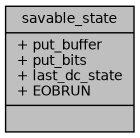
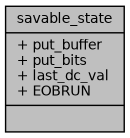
  digraph {
-   n1 [color=black fillcolor=grey75 fontcolor=black fontname=Helvetica fontsize=10 height=0.2 label="{savable_state\n|+ put_buffer\l+ put_bits\l+ last_dc_state\l+ EOBRUN\l|}" shape=record style=filled width=0.4]
+   n1 [color=black fillcolor=grey75 fontcolor=black fontname=Helvetica fontsize=10 height=0.2 label="{savable_state\n|+ put_buffer\l+ put_bits\l+ last_dc_val\l+ EOBRUN\l|}" shape=record style=filled width=0.4]
  }
